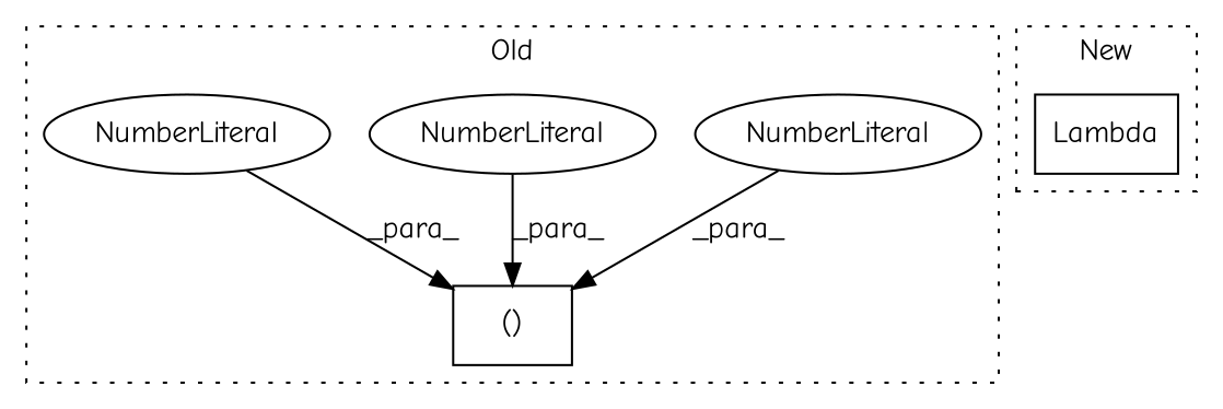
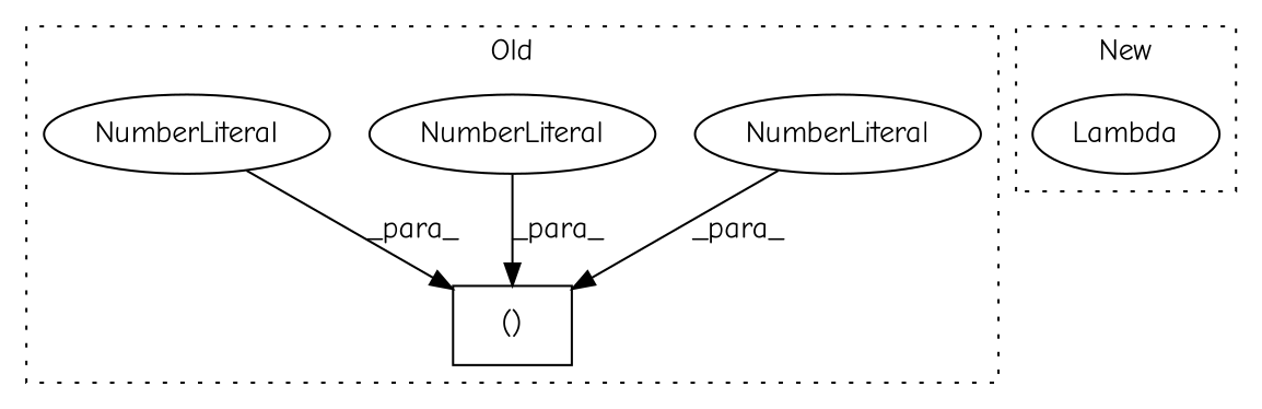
  digraph {
    fontname="Comic Neue"
    node [a=34 l=2 s=2702 shape=ellipse fontname="Comic Neue"]
    edge [fontname="Comic Neue"]
    n1 [a=106 l=31 label="()" shape=box]
    n2 [label=NumberLiteral s=2731]
    n3 [l=1 label=NumberLiteral]
    n4 [label=NumberLiteral s=2716]
-   n5 [a=32 l="7,1" label=Lambda s="2788,2804" shape=box]
+   n5 [a=32 l="7,1" label=Lambda s="2788,2804"]
    subgraph cluster_1 {
      label=Old
      style=dotted
      n1
      n2
      n3
      n4
    }
    subgraph cluster_2 {
      label=New
      style=dotted
      n5
    }
    n2 -> n1 [label=_para_]
    n3 -> n1 [label=_para_]
    n4 -> n1 [label=_para_]
  }
